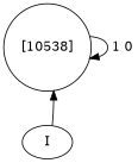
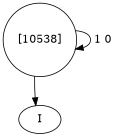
  digraph {
    n1 [label="[10538]" shape=circle]
    I
    n1 -> n1 [label=" 1 0"]
-   I -> n1
+   n1 -> I
  }
